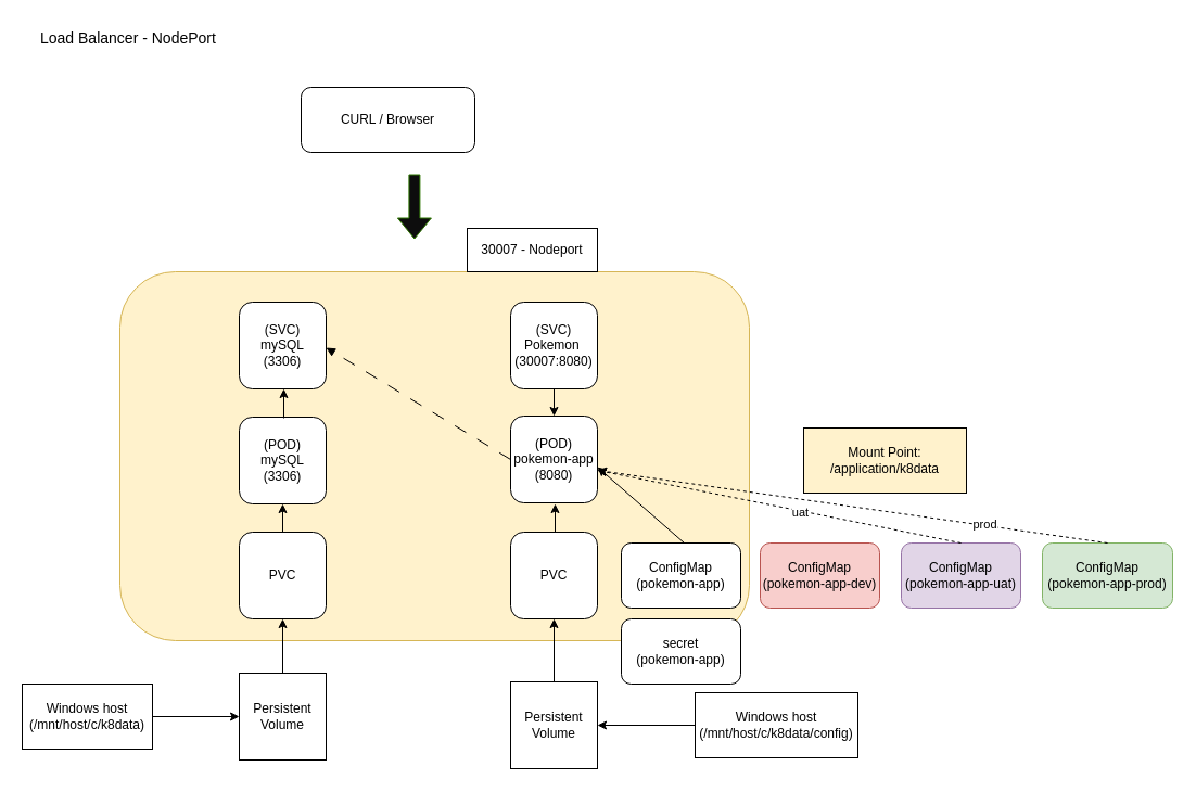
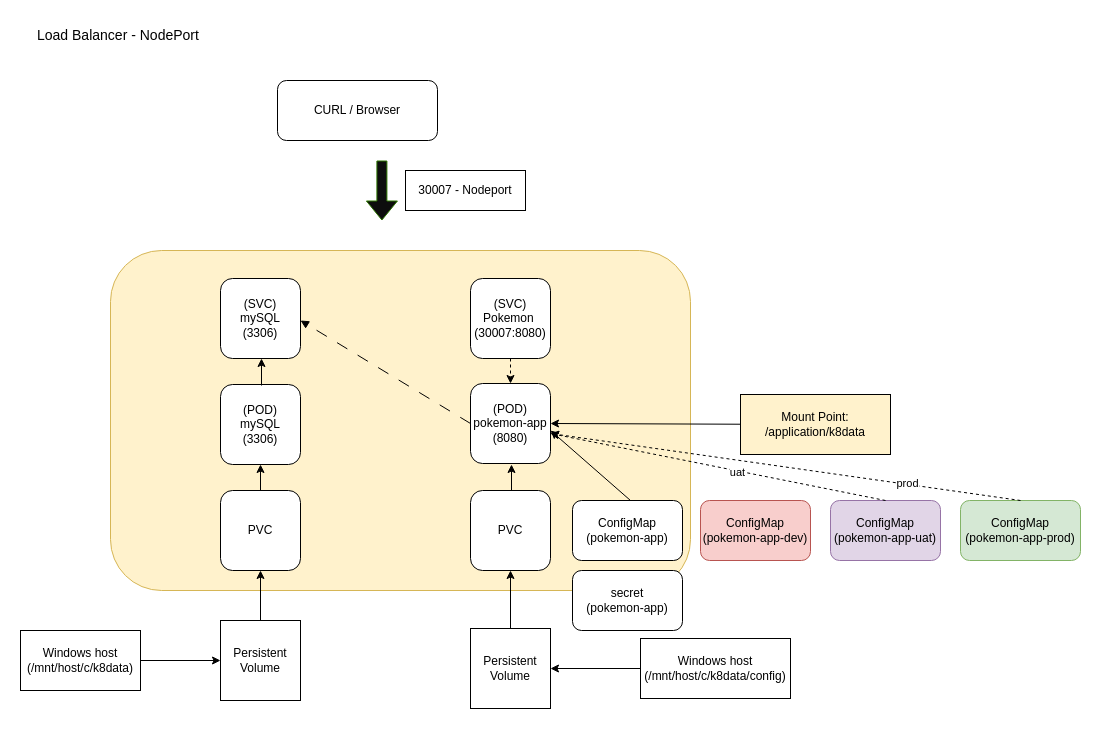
  <mxCell id="0" />
  <mxCell id="1" parent="0" />
  <mxCell id="2" value="" style="rounded=1;whiteSpace=wrap;html=1;fillColor=#fff2cc;labelBackgroundColor=none;strokeColor=#d6b656;" parent="1" vertex="1"><mxGeometry x="110" y="250" width="580" height="340" as="geometry" /></mxCell>
  <mxCell id="3" value="(POD)&lt;br&gt;mySQL&lt;br&gt;(3306)" style="whiteSpace=wrap;html=1;aspect=fixed;rounded=1;labelBackgroundColor=none;" parent="1" vertex="1"><mxGeometry x="220" y="384" width="80" height="80" as="geometry" /></mxCell>
  <mxCell id="4" style="edgeStyle=orthogonalEdgeStyle;rounded=0;orthogonalLoop=1;jettySize=auto;html=1;exitX=0.5;exitY=0;exitDx=0;exitDy=0;labelBackgroundColor=none;fontColor=default;" parent="1" source="5" target="6" edge="1"><mxGeometry relative="1" as="geometry" /></mxCell>
  <mxCell id="5" value="Persistent&lt;br&gt;Volume" style="whiteSpace=wrap;html=1;aspect=fixed;labelBackgroundColor=none;" parent="1" vertex="1"><mxGeometry x="220" y="620" width="80" height="80" as="geometry" /></mxCell>
  <mxCell id="6" value="PVC" style="whiteSpace=wrap;html=1;aspect=fixed;rounded=1;labelBackgroundColor=none;" parent="1" vertex="1"><mxGeometry x="220" y="490" width="80" height="80" as="geometry" /></mxCell>
  <mxCell id="7" value="(SVC)&lt;br&gt;mySQL&lt;br&gt;(3306)" style="whiteSpace=wrap;html=1;aspect=fixed;rounded=1;labelBackgroundColor=none;" parent="1" vertex="1"><mxGeometry x="220" y="278" width="80" height="80" as="geometry" /></mxCell>
  <mxCell id="8" value="(POD)&lt;br&gt;pokemon-app&lt;br&gt;(8080)" style="whiteSpace=wrap;html=1;aspect=fixed;rounded=1;labelBackgroundColor=none;" parent="1" vertex="1"><mxGeometry x="470" y="383" width="80" height="80" as="geometry" /></mxCell>
  <mxCell id="9" value="(SVC)&lt;br&gt;Pokemon&amp;nbsp;&lt;br&gt;(30007:8080)" style="whiteSpace=wrap;html=1;aspect=fixed;rounded=1;labelBackgroundColor=none;" parent="1" vertex="1"><mxGeometry x="470" y="278" width="80" height="80" as="geometry" /></mxCell>
- <mxCell id="10" value="30007 - Nodeport" style="rounded=0;whiteSpace=wrap;html=1;labelBackgroundColor=none;" parent="1" vertex="1"><mxGeometry x="430" y="210" width="120" height="40" as="geometry" /></mxCell>
+ <mxCell id="10" value="30007 - Nodeport" style="rounded=0;whiteSpace=wrap;html=1;labelBackgroundColor=none;" parent="1" vertex="1"><mxGeometry x="405" y="170" width="120" height="40" as="geometry" /></mxCell>
  <mxCell id="11" value="" style="endArrow=block;html=1;rounded=0;exitX=0;exitY=0.5;exitDx=0;exitDy=0;labelBackgroundColor=none;fontColor=default;dashed=1;dashPattern=12 12;endFill=1;" parent="1" source="8" edge="1"><mxGeometry width="50" height="50" relative="1" as="geometry"><mxPoint x="550" y="420" as="sourcePoint" /><mxPoint x="300" y="320" as="targetPoint" /><Array as="points" /></mxGeometry></mxCell>
  <mxCell id="12" value="Windows host&lt;br&gt;(/mnt/host/c/k8data)" style="rounded=0;whiteSpace=wrap;html=1;labelBackgroundColor=none;" parent="1" vertex="1"><mxGeometry x="20" y="630" width="120" height="60" as="geometry" /></mxCell>
  <mxCell id="13" value="" style="endArrow=classic;html=1;rounded=0;entryX=0;entryY=0.5;entryDx=0;entryDy=0;labelBackgroundColor=none;fontColor=default;" parent="1" target="5" edge="1"><mxGeometry width="50" height="50" relative="1" as="geometry"><mxPoint x="140" y="660" as="sourcePoint" /><mxPoint x="150" y="620" as="targetPoint" /></mxGeometry></mxCell>
  <mxCell id="14" value="" style="endArrow=classic;html=1;rounded=0;exitX=0.5;exitY=0;exitDx=0;exitDy=0;entryX=0.5;entryY=1;entryDx=0;entryDy=0;labelBackgroundColor=none;fontColor=default;" parent="1" source="6" target="3" edge="1"><mxGeometry width="50" height="50" relative="1" as="geometry"><mxPoint x="550" y="410" as="sourcePoint" /><mxPoint x="600" y="360" as="targetPoint" /></mxGeometry></mxCell>
  <mxCell id="15" value="" style="endArrow=classic;html=1;rounded=0;exitX=0.5;exitY=0;exitDx=0;exitDy=0;entryX=0.5;entryY=1;entryDx=0;entryDy=0;labelBackgroundColor=none;fontColor=default;" parent="1" edge="1"><mxGeometry width="50" height="50" relative="1" as="geometry"><mxPoint x="261" y="385" as="sourcePoint" /><mxPoint x="261" y="358" as="targetPoint" /></mxGeometry></mxCell>
  <mxCell id="16" value="CURL / Browser" style="rounded=1;whiteSpace=wrap;html=1;" parent="1" vertex="1"><mxGeometry x="277" y="80" width="160" height="60" as="geometry" /></mxCell>
  <mxCell id="17" value="" style="shape=flexArrow;endArrow=classic;html=1;rounded=0;fillColor=#0d0d0d;strokeColor=#2D7600;" parent="1" edge="1"><mxGeometry width="50" height="50" relative="1" as="geometry"><mxPoint x="381.41" y="160" as="sourcePoint" /><mxPoint x="381.41" y="220" as="targetPoint" /></mxGeometry></mxCell>
- <mxCell id="18" value="" style="endArrow=classic;html=1;rounded=0;exitX=0.5;exitY=1;exitDx=0;exitDy=0;entryX=0.5;entryY=0;entryDx=0;entryDy=0;" parent="1" source="9" target="8" edge="1"><mxGeometry width="50" height="50" relative="1" as="geometry"><mxPoint x="550" y="480" as="sourcePoint" /><mxPoint x="600" y="430" as="targetPoint" /></mxGeometry></mxCell>
+ <mxCell id="18" value="" style="endArrow=classic;html=1;rounded=0;exitX=0.5;exitY=1;exitDx=0;exitDy=0;entryX=0.5;entryY=0;entryDx=0;entryDy=0;dashed=1;" parent="1" source="9" target="8" edge="1"><mxGeometry width="50" height="50" relative="1" as="geometry"><mxPoint x="550" y="480" as="sourcePoint" /><mxPoint x="600" y="430" as="targetPoint" /></mxGeometry></mxCell>
  <mxCell id="19" value="Windows host&lt;br&gt;(/mnt/host/c/k8data/config)" style="rounded=0;whiteSpace=wrap;html=1;labelBackgroundColor=none;" parent="1" vertex="1"><mxGeometry x="640" y="638" width="150" height="60" as="geometry" /></mxCell>
  <mxCell id="20" value="Persistent&lt;br&gt;Volume" style="whiteSpace=wrap;html=1;aspect=fixed;labelBackgroundColor=none;" parent="1" vertex="1"><mxGeometry x="470" y="628" width="80" height="80" as="geometry" /></mxCell>
  <mxCell id="21" value="" style="endArrow=classic;html=1;rounded=0;entryX=1;entryY=0.5;entryDx=0;entryDy=0;" parent="1" target="20" edge="1"><mxGeometry width="50" height="50" relative="1" as="geometry"><mxPoint x="640" y="668" as="sourcePoint" /><mxPoint x="580" y="638" as="targetPoint" /></mxGeometry></mxCell>
  <mxCell id="22" value="PVC" style="whiteSpace=wrap;html=1;aspect=fixed;rounded=1;labelBackgroundColor=none;" parent="1" vertex="1"><mxGeometry x="470" y="490" width="80" height="80" as="geometry" /></mxCell>
  <mxCell id="23" value="" style="endArrow=classic;html=1;rounded=0;entryX=0.5;entryY=1;entryDx=0;entryDy=0;exitX=0.5;exitY=0;exitDx=0;exitDy=0;" parent="1" source="20" target="22" edge="1"><mxGeometry width="50" height="50" relative="1" as="geometry"><mxPoint x="510" y="620" as="sourcePoint" /><mxPoint x="550" y="570" as="targetPoint" /></mxGeometry></mxCell>
  <mxCell id="24" value="" style="endArrow=classic;html=1;rounded=0;exitX=0.5;exitY=0;exitDx=0;exitDy=0;entryX=0.5;entryY=1;entryDx=0;entryDy=0;labelBackgroundColor=none;fontColor=default;" parent="1" edge="1"><mxGeometry width="50" height="50" relative="1" as="geometry"><mxPoint x="511" y="490" as="sourcePoint" /><mxPoint x="511" y="464" as="targetPoint" /></mxGeometry></mxCell>
  <mxCell id="25" value="Mount Point:&lt;br&gt;/application/k8data" style="rounded=0;whiteSpace=wrap;html=1;labelBackgroundColor=none;fillColor=#fff2cc;" parent="1" vertex="1"><mxGeometry x="740" y="394" width="150" height="60" as="geometry" /></mxCell>
+ <mxCell id="26" value="" style="endArrow=classic;html=1;rounded=0;entryX=1;entryY=0.5;entryDx=0;entryDy=0;" parent="1" source="25" target="8" edge="1"><mxGeometry width="50" height="50" relative="1" as="geometry"><mxPoint x="640" y="430" as="sourcePoint" /><mxPoint x="930" y="394" as="targetPoint" /></mxGeometry></mxCell>
  <mxCell id="27" value="ConfigMap&lt;br&gt;(pokemon-app)" style="rounded=1;whiteSpace=wrap;html=1;labelBackgroundColor=none;shadow=0;glass=0;" parent="1" vertex="1"><mxGeometry x="572" y="500" width="110" height="60" as="geometry" /></mxCell>
  <mxCell id="28" value="" style="endArrow=classic;html=1;rounded=0;" parent="1" edge="1"><mxGeometry width="50" height="50" relative="1" as="geometry"><mxPoint x="630" y="500" as="sourcePoint" /><mxPoint x="550" y="430" as="targetPoint" /></mxGeometry></mxCell>
  <mxCell id="29" value="ConfigMap&lt;br&gt;(pokemon-app-dev)" style="rounded=1;whiteSpace=wrap;html=1;labelBackgroundColor=none;shadow=0;glass=0;fillColor=#f8cecc;strokeColor=#b85450;" parent="1" vertex="1"><mxGeometry x="700" y="500" width="110" height="60" as="geometry" /></mxCell>
  <mxCell id="30" value="ConfigMap&lt;br&gt;(pokemon-app-uat)" style="rounded=1;whiteSpace=wrap;html=1;labelBackgroundColor=none;shadow=0;glass=0;fillColor=#e1d5e7;strokeColor=#9673a6;" parent="1" vertex="1"><mxGeometry x="830" y="500" width="110" height="60" as="geometry" /></mxCell>
  <mxCell id="31" value="ConfigMap&lt;br&gt;(pokemon-app-prod)" style="rounded=1;whiteSpace=wrap;html=1;labelBackgroundColor=none;shadow=0;glass=0;fillColor=#d5e8d4;strokeColor=#82b366;" parent="1" vertex="1"><mxGeometry x="960" y="500" width="120" height="60" as="geometry" /></mxCell>
  <mxCell id="32" value="" style="endArrow=classic;html=1;rounded=0;exitX=0.5;exitY=0;exitDx=0;exitDy=0;entryX=0.99;entryY=0.63;entryDx=0;entryDy=0;entryPerimeter=0;dashed=1;" parent="1" source="30" edge="1"><mxGeometry width="50" height="50" relative="1" as="geometry"><mxPoint x="756" y="500" as="sourcePoint" /><mxPoint x="550" y="433" as="targetPoint" /></mxGeometry></mxCell>
  <mxCell id="33" value="uat" style="edgeLabel;html=1;align=center;verticalAlign=middle;resizable=0;points=[];" parent="32" vertex="1" connectable="0"><mxGeometry x="-0.118" y="1" relative="1" as="geometry"><mxPoint as="offset" /></mxGeometry></mxCell>
  <mxCell id="34" value="" style="endArrow=classic;html=1;rounded=0;exitX=0.5;exitY=0;exitDx=0;exitDy=0;entryX=0.99;entryY=0.63;entryDx=0;entryDy=0;entryPerimeter=0;dashed=1;" parent="1" source="31" edge="1"><mxGeometry width="50" height="50" relative="1" as="geometry"><mxPoint x="885" y="500" as="sourcePoint" /><mxPoint x="550" y="433" as="targetPoint" /></mxGeometry></mxCell>
  <mxCell id="35" value="prod" style="edgeLabel;html=1;align=center;verticalAlign=middle;resizable=0;points=[];" parent="34" vertex="1" connectable="0"><mxGeometry x="-0.514" y="-1" relative="1" as="geometry"><mxPoint as="offset" /></mxGeometry></mxCell>
  <mxCell id="36" value="secret&lt;br&gt;(pokemon-app)" style="rounded=1;whiteSpace=wrap;html=1;labelBackgroundColor=none;shadow=0;glass=0;" parent="1" vertex="1"><mxGeometry x="572" y="570" width="110" height="60" as="geometry" /></mxCell>
  <mxCell id="37" value="&lt;font style=&quot;font-size: 14px;&quot;&gt;Load Balancer - NodePort&lt;/font&gt;" style="text;html=1;strokeColor=none;fillColor=none;align=left;verticalAlign=middle;whiteSpace=wrap;rounded=0;" vertex="1" parent="1"><mxGeometry x="35" y="20" width="170" height="30" as="geometry" /></mxCell>
